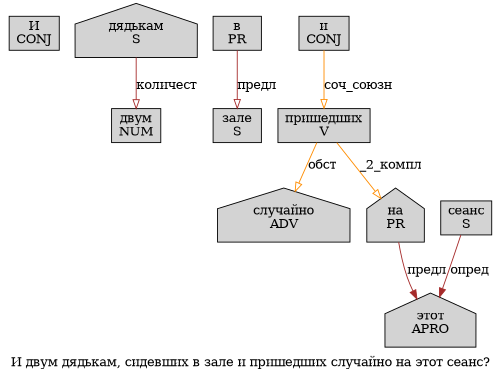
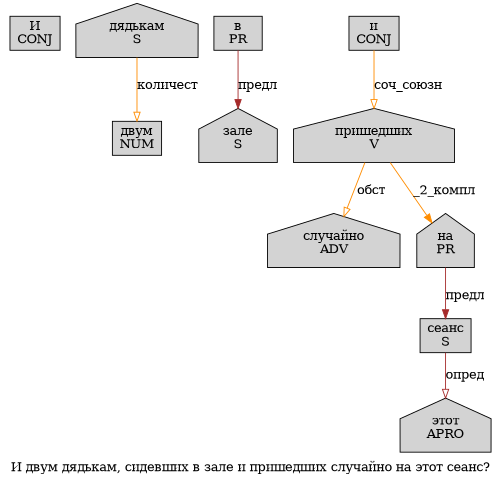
  digraph {
    label="И двум дядькам, сидевших в зале и пришедших случайно на этот сеанс?"
    node [fillcolor=lightgray penwidth=1 shape=box style=filled]
    edge [arrowhead=onormal color=brown]
    n1 [label="И\nCONJ"]
    n2 [label="двум\nNUM"]
    n3 [label="дядькам\nS" shape=house]
    n4 [label="в\nPR"]
-   n5 [label="зале\nS"]
+   n5 [label="зале\nS" shape=house]
    n6 [label="и\nCONJ"]
-   n7 [label="пришедших\nV"]
+   n7 [label="пришедших\nV" shape=house]
    n8 [label="случайно\nADV" shape=house]
    n9 [label="на\nPR" shape=house]
    n10 [label="сеанс\nS"]
    n11 [label="этот\nAPRO" shape=house]
-   n3 -> n2 [label="количест"]
-   n4 -> n5 [label="предл"]
+   n3 -> n2 [color=darkorange label="количест"]
+   n4 -> n5 [arrowhead=normal label="предл"]
    n6 -> n7 [color=darkorange label="соч_союзн"]
    n7 -> n8 [color=darkorange label="обст"]
-   n7 -> n9 [color=darkorange label="_2_компл"]
-   n9 -> n11 [arrowhead=normal label="предл"]
-   n10 -> n11 [arrowhead=normal label="опред"]
+   n7 -> n9 [arrowhead=normal color=darkorange label="_2_компл"]
+   n9 -> n10 [arrowhead=normal label="предл"]
+   n10 -> n11 [label="опред"]
  }
